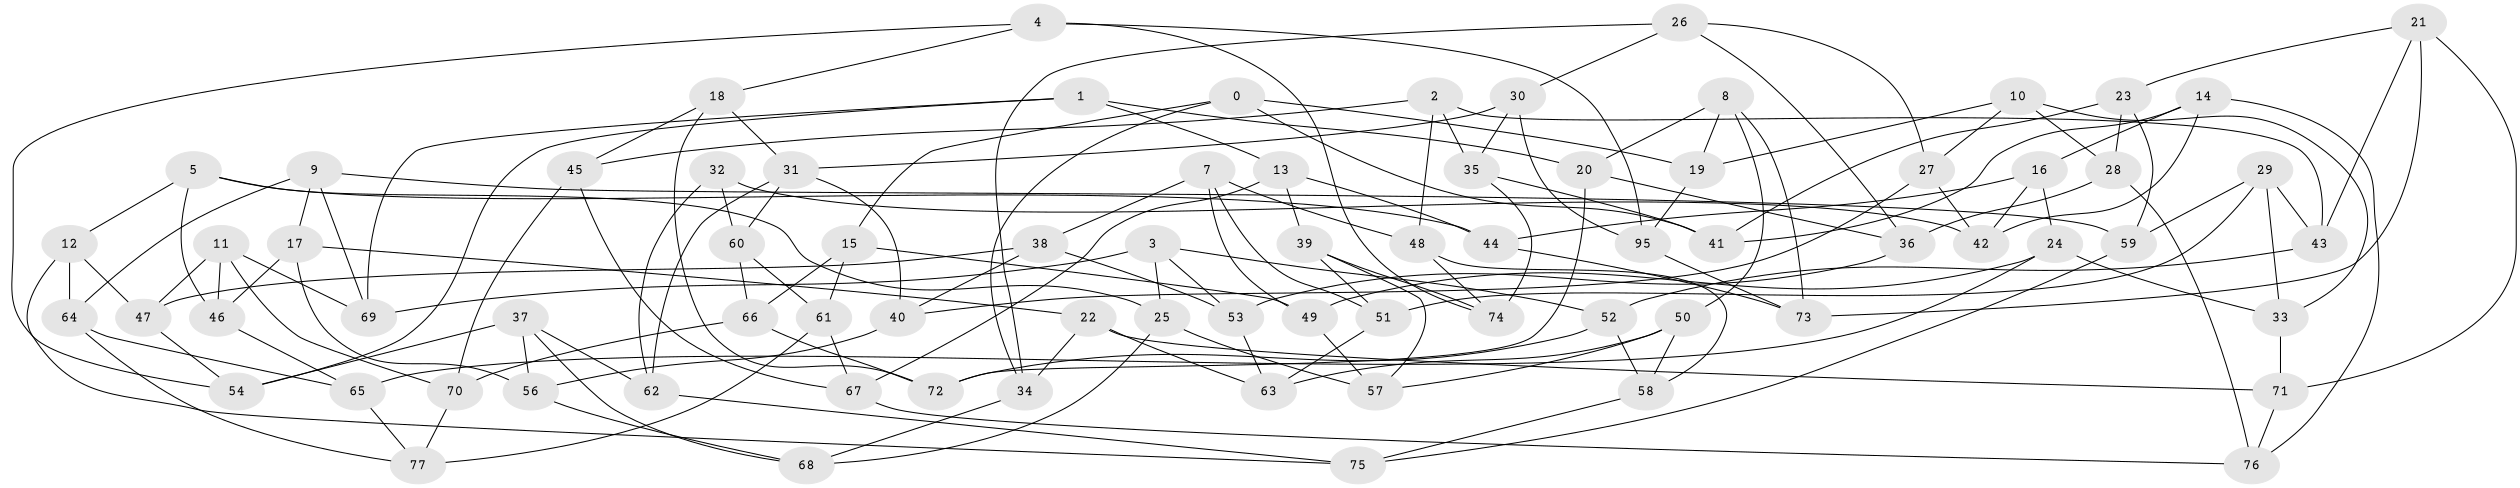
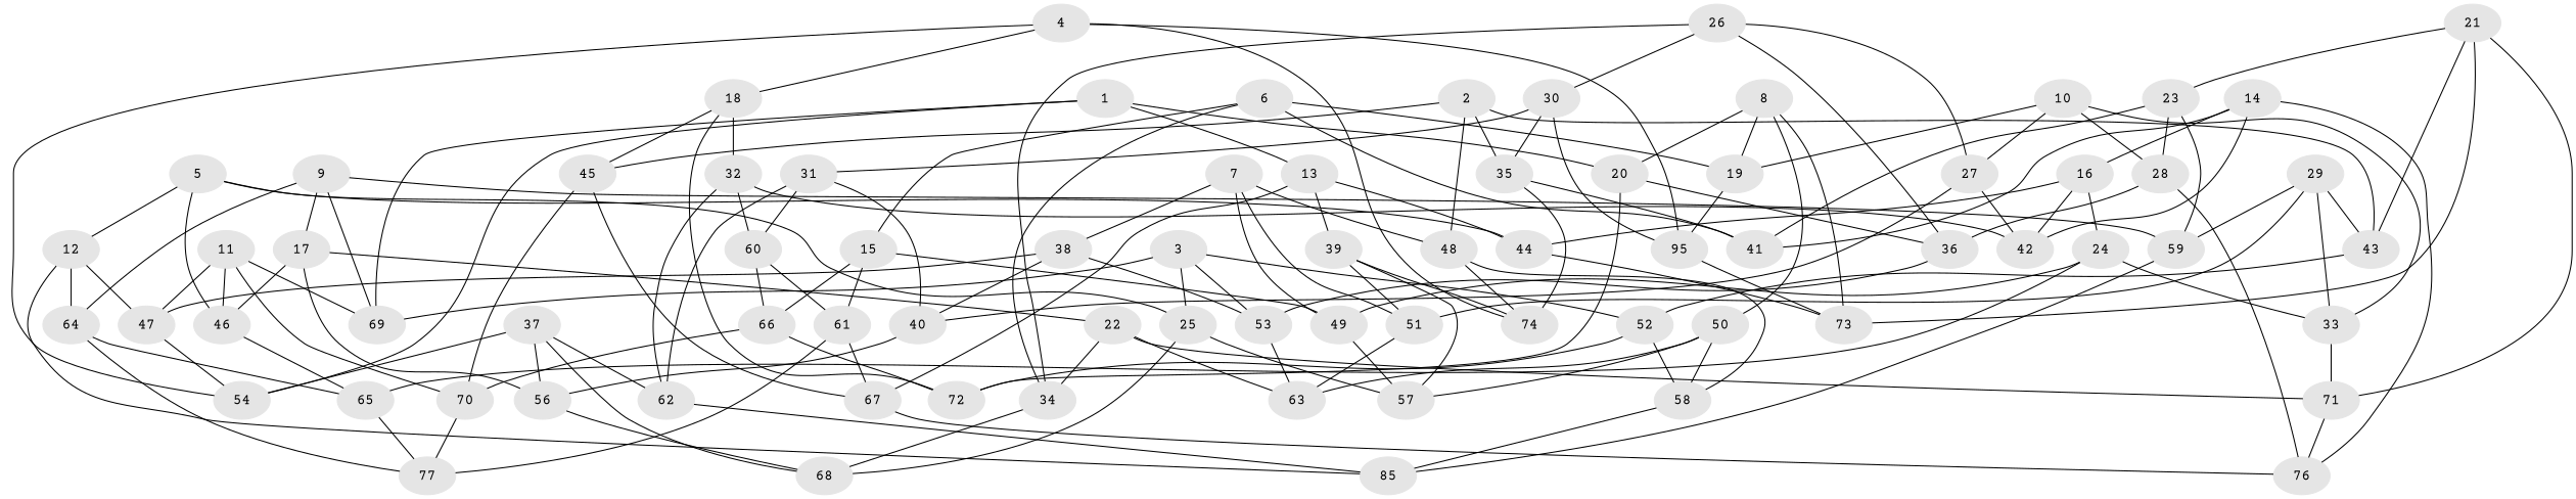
  graph {
    fontname="Courier Prime"
    node [color=gray90 fontname="Courier Prime" style=filled]
    edge [fontname="Courier Prime"]
    1
    13
    20
    54
    69
    44
    39
    67
    72
    36
    2
    35
    43
    45
    48
    74
    41
    52
    70
    58
    3
    25
    53
    57
    68
    63
    4
    18
    n29 [label=95]
    32
    73
    5
    12
    46
    64
    47
-   75
+   75 [label=85]
    65
-   6 [label=0]
+   6
    15
    19
    34
    49
    61
    66
    7
    38
    51
    40
    8
    50
    9
    17
    59
    22
    56
    77
    10
    27
    28
    33
    42
    76
    71
    11
    14
    16
    24
    60
    62
    21
    23
    26
    30
    31
    29
    37
    1 -- 13
    1 -- 20
    1 -- 54
    1 -- 69
    13 -- 44
    13 -- 39
    13 -- 67
    20 -- 72
    20 -- 36
    44 -- 73
    39 -- 74
    39 -- 57
    39 -- 51
    67 -- 76
    36 -- 53
    2 -- 35
    2 -- 43
    2 -- 45
    2 -- 48
    35 -- 74
    35 -- 41
    43 -- 52
    45 -- 67
    45 -- 70
    48 -- 74
    48 -- 58
    52 -- 72
    52 -- 58
    70 -- 77
    58 -- 75
    3 -- 69
    3 -- 52
    3 -- 25
    3 -- 53
    25 -- 57
    25 -- 68
    53 -- 63
    4 -- 54
    4 -- 74
    4 -- 18
    4 -- n29
    18 -- 72
    18 -- 45
-   18 -- 31
+   18 -- 32
    n29 -- 73
    32 -- 42
    32 -- 60
    32 -- 62
    5 -- 44
    5 -- 25
    5 -- 12
    5 -- 46
    12 -- 64
    12 -- 47
    12 -- 75
    46 -- 65
    64 -- 65
    64 -- 77
    47 -- 54
    65 -- 77
    6 -- 41
    6 -- 15
    6 -- 19
    6 -- 34
    15 -- 49
    15 -- 61
    15 -- 66
    19 -- n29
    34 -- 68
    49 -- 57
    61 -- 67
    61 -- 77
    66 -- 72
    66 -- 70
    7 -- 48
    7 -- 49
    7 -- 38
    7 -- 51
    38 -- 53
    38 -- 47
    38 -- 40
    51 -- 63
    40 -- 56
    8 -- 20
    8 -- 73
    8 -- 19
    8 -- 50
    50 -- 58
    50 -- 57
    50 -- 63
    9 -- 69
    9 -- 64
    9 -- 17
    9 -- 59
    17 -- 46
    17 -- 22
    17 -- 56
    59 -- 75
    22 -- 63
    22 -- 34
    22 -- 71
    56 -- 68
    10 -- 19
    10 -- 27
    10 -- 28
    10 -- 33
    27 -- 40
    27 -- 42
    28 -- 36
    28 -- 76
    33 -- 71
    71 -- 76
    11 -- 69
    11 -- 70
    11 -- 46
    11 -- 47
    14 -- 41
    14 -- 42
    14 -- 76
    14 -- 16
    16 -- 44
    16 -- 42
    16 -- 24
    24 -- 65
    24 -- 49
    24 -- 33
    60 -- 61
    60 -- 66
    62 -- 75
    21 -- 43
    21 -- 73
    21 -- 71
    21 -- 23
    23 -- 41
    23 -- 59
    23 -- 28
    26 -- 36
    26 -- 34
    26 -- 27
    26 -- 30
    30 -- 35
    30 -- n29
    30 -- 31
    31 -- 40
    31 -- 60
    31 -- 62
    29 -- 43
    29 -- 51
    29 -- 59
    29 -- 33
    37 -- 54
    37 -- 68
    37 -- 56
    37 -- 62
  }
